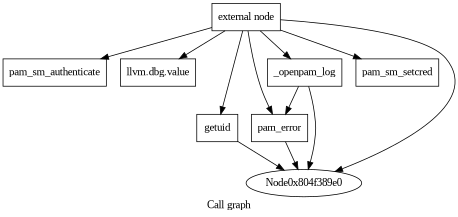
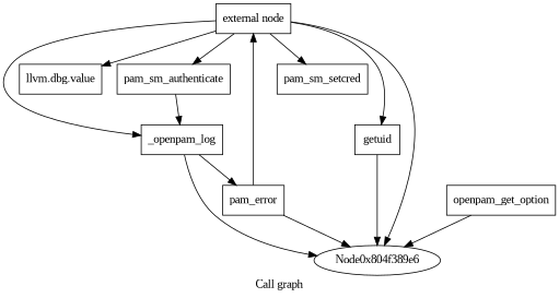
  digraph {
    fontname="Liberation Serif"
    label="Call graph"
    node [fontname="Liberation Serif" shape=record]
    edge [fontname="Liberation Serif"]
    n1 [label="{external node}"]
    n2 [label="{pam_sm_authenticate}"]
    n3 [label="{llvm.dbg.value}"]
    n4 [label="{getuid}"]
    n5 [label="{pam_error}"]
    n6 [label="{_openpam_log}"]
    n7 [label="{pam_sm_setcred}"]
-   Node0x804f389e0 [shape=""]
+   Node0x804f389e0 [label=Node0x804f389e6 shape=""]
+   n9 [label="{openpam_get_option}"]
    n1 -> n2
    n1 -> n3
    n1 -> n4
-   n1 -> n5
+   n5 -> n1
    n1 -> n6
    n1 -> n7
    n1 -> Node0x804f389e0
+   n2 -> n6
    n4 -> Node0x804f389e0
    n5 -> Node0x804f389e0
    n6 -> n5
    n6 -> Node0x804f389e0
+   n9 -> Node0x804f389e0
  }
